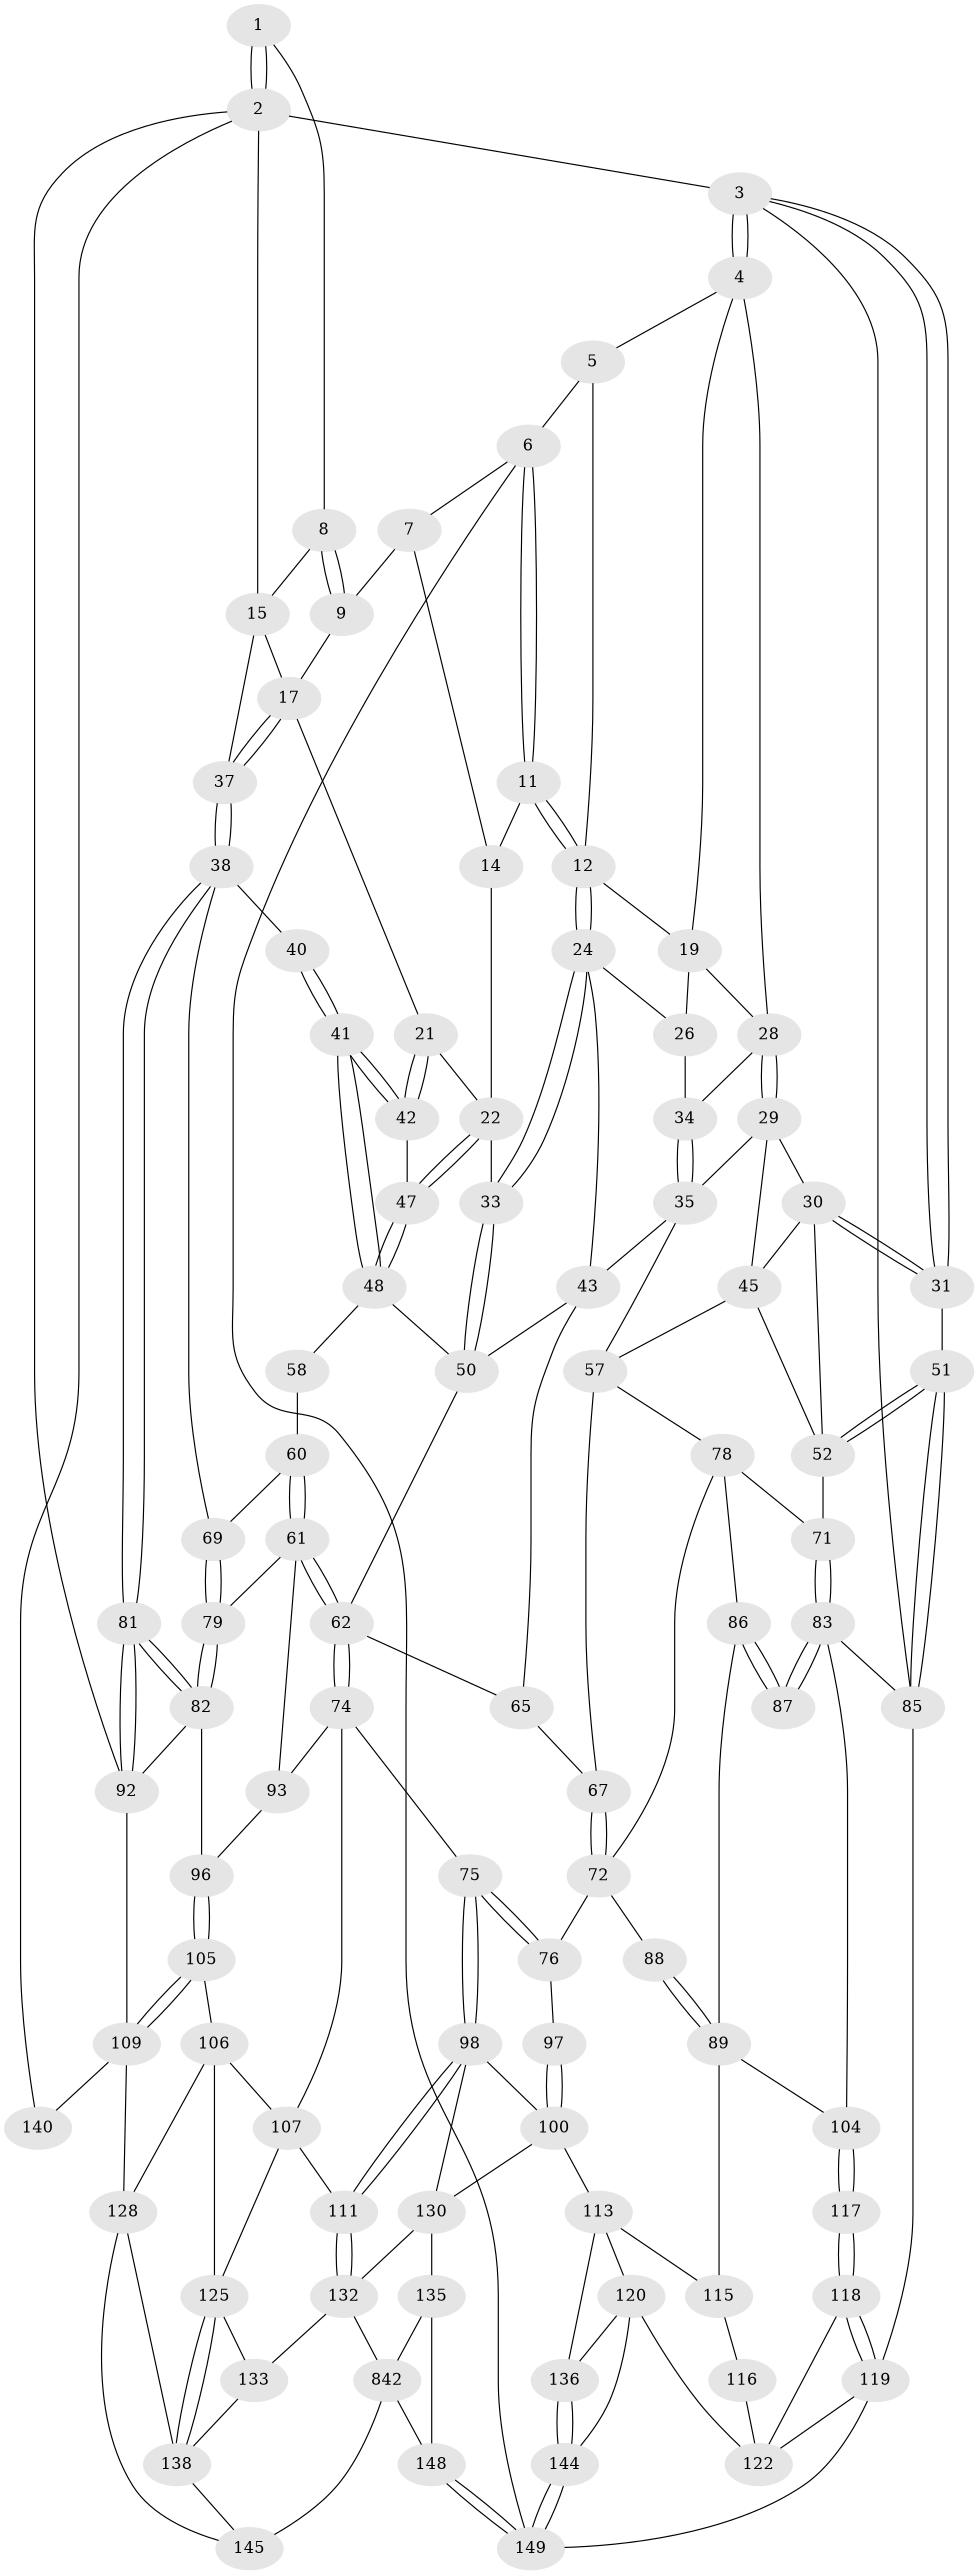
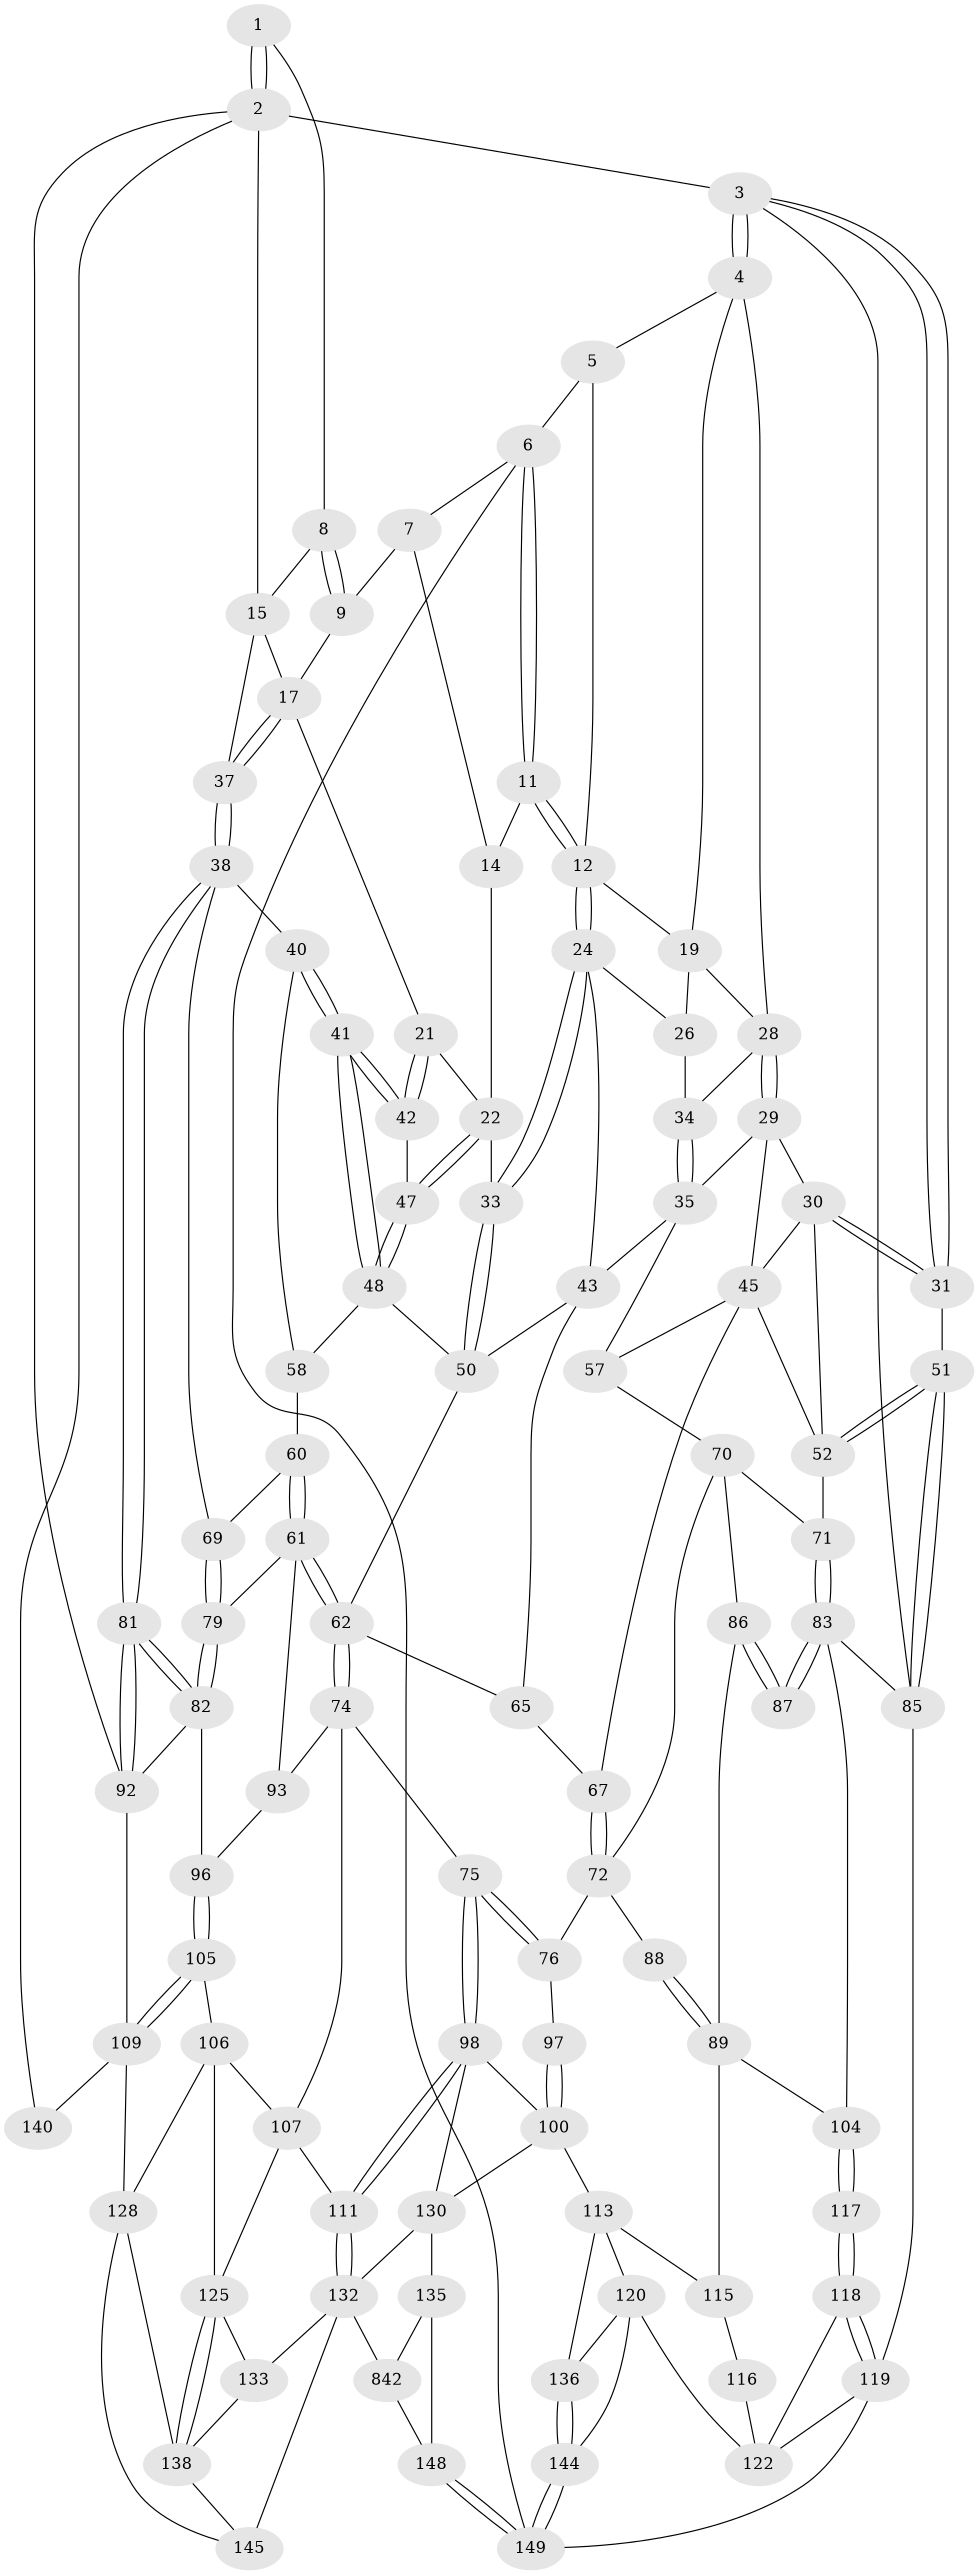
  graph {
    node [color=gray90 style=filled]
    2 [super="+91"]
    1
    8
    3 [super="+102"]
    15 [super="+16"]
    92 [super="+108"]
    140
    9
    4 [super="+20"]
    31
    85 [super="+101"]
    17 [super="+18"]
    37
    109 [super="+127"]
    5
    19 [super="+27"]
    28 [super="+32"]
    51
    119 [super="+141"]
    149 [super="+150"]
    6
    12 [super="+13"]
    26
    34
    29 [super="+36"]
    7 [super="+10"]
    11
    24 [super="+25"]
    14
    22 [super="+23"]
    21
    33
    43 [super="+54"]
    47
    38 [super="+39"]
    42
    50 [super="+53"]
    48 [super="+49"]
    65 [super="+66"]
    35 [super="+44"]
    30 [super="+46"]
    45 [super="+55"]
    52 [super="+56"]
    57 [super="+68"]
    71
    62 [super="+63"]
    67
-   70 [super="+73" label=78]
+   70 [super="+73"]
    40 [super="+64"]
    69
    81
    41
    58 [super="+59"]
    79
    82 [super="+95"]
    60
    74 [super="+94"]
    83 [super="+84"]
    72 [super="+78"]
    86 [super="+90"]
    61 [super="+80"]
    93
    96
    75
    107 [super="+110"]
    76 [super="+77"]
    97
    88
    87
    89 [super="+103"]
    104
    98 [super="+99"]
    111
    125 [super="+126"]
    100 [super="+112"]
    130 [super="+131"]
    105
    117
    122 [super="+123"]
    115
    116
    128 [super="+129"]
    106 [super="+124"]
    113 [super="+114"]
    132 [super="+134"]
    135 [super="+143"]
    120 [super="+121"]
    136 [super="+137"]
    118
    133
    138 [super="+139"]
    145 [super="+147"]
    n93 [label=842 super="+146"]
    144
    148
    2 -- 3 [weight=2]
    2 -- 15
    2 -- 92
    2 -- 140
    1 -- 2
    1 -- 2
    1 -- 8
    8 -- 15
    8 -- 9
    8 -- 9
    3 -- 4
    3 -- 4
    3 -- 31
    3 -- 31
    3 -- 85
    15 -- 17
    15 -- 37
    92 -- 109
    9 -- 17
    4 -- 5
    4 -- 19
    4 -- 28
    31 -- 51
    85 -- 119
    17 -- 37
    17 -- 37
    17 -- 21
    37 -- 38
    37 -- 38
    109 -- 140
    109 -- 128
    5 -- 6
    5 -- 12
    19 -- 28
    19 -- 26
    28 -- 34
    28 -- 29
    28 -- 29
    51 -- 85
    51 -- 85
    51 -- 52
    51 -- 52
    119 -- 149
    119 -- 122
    6 -- 149
    6 -- 7
    6 -- 11
    6 -- 11
    12 -- 19
    12 -- 24
    12 -- 24
    26 -- 34
    34 -- 35
    34 -- 35
    29 -- 35
    29 -- 30
    29 -- 45
    7 -- 9
    7 -- 14
    11 -- 12
    11 -- 12
    11 -- 14
    24 -- 26
    24 -- 33
    24 -- 33
    24 -- 43
    14 -- 22
    22 -- 33
    22 -- 47
    22 -- 47
    21 -- 22
    21 -- 42
    21 -- 42
    33 -- 50
    33 -- 50
    43 -- 50
    43 -- 65
    47 -- 48
    47 -- 48
    38 -- 40
    38 -- 69
    38 -- 81
    38 -- 81
    42 -- 47
    50 -- 62
    48 -- 50
    48 -- 58
    65 -- 67
    35 -- 43
    35 -- 57
    30 -- 31
    30 -- 31
    30 -- 45
    30 -- 52
    45 -- 52
    45 -- 57
    52 -- 71
-   57 -- 67
+   45 -- 67
    57 -- 70
    71 -- 83
    71 -- 83
    62 -- 65
    62 -- 74
    62 -- 74
    67 -- 72
    67 -- 72
    70 -- 71
    70 -- 72
    70 -- 86
    40 -- 41
    40 -- 41
+   40 -- 58 [weight=2]
    69 -- 79
    69 -- 79
    81 -- 92
    81 -- 92
    81 -- 82
    81 -- 82
    41 -- 42
    41 -- 42
    41 -- 48
    41 -- 48
    58 -- 60
    79 -- 82
    79 -- 82
    82 -- 92
    82 -- 96
    60 -- 69
    60 -- 61
    60 -- 61
    74 -- 93
    74 -- 75
    74 -- 107
    83 -- 85
    83 -- 87
    83 -- 87
    83 -- 104
    72 -- 76
    72 -- 88
    86 -- 87 [weight=2]
    86 -- 87
    86 -- 89
    61 -- 62
    61 -- 62
    61 -- 79
    61 -- 93
    93 -- 96
    96 -- 105
    96 -- 105
    75 -- 76
    75 -- 76
    75 -- 98
    75 -- 98
    107 -- 111
    107 -- 125
    76 -- 97
    97 -- 100
    97 -- 100
    88 -- 89
    88 -- 89
    89 -- 104
    89 -- 115
    104 -- 117
    104 -- 117
    98 -- 111
    98 -- 111
    98 -- 100
    98 -- 130
    111 -- 132
    111 -- 132
    125 -- 133
    125 -- 138
    125 -- 138
    100 -- 130
    100 -- 113
    130 -- 132
    130 -- 135
    105 -- 109
    105 -- 109
    105 -- 106
    117 -- 118
    117 -- 118
    115 -- 116
    116 -- 122
    128 -- 138
    128 -- 145
    106 -- 107
    106 -- 125
    106 -- 128
    113 -- 115
    113 -- 120
    113 -- 136
    132 -- 133
    132 -- n93
    135 -- n93
    135 -- 148
    120 -- 122
    120 -- 136
    120 -- 144
    136 -- 144
    136 -- 144
    118 -- 119
    118 -- 119
    118 -- 122
    133 -- 138
    138 -- 145
-   n93 -- 145
+   132 -- 145
    n93 -- 148
    144 -- 149
    144 -- 149
    148 -- 149
    148 -- 149
  }
